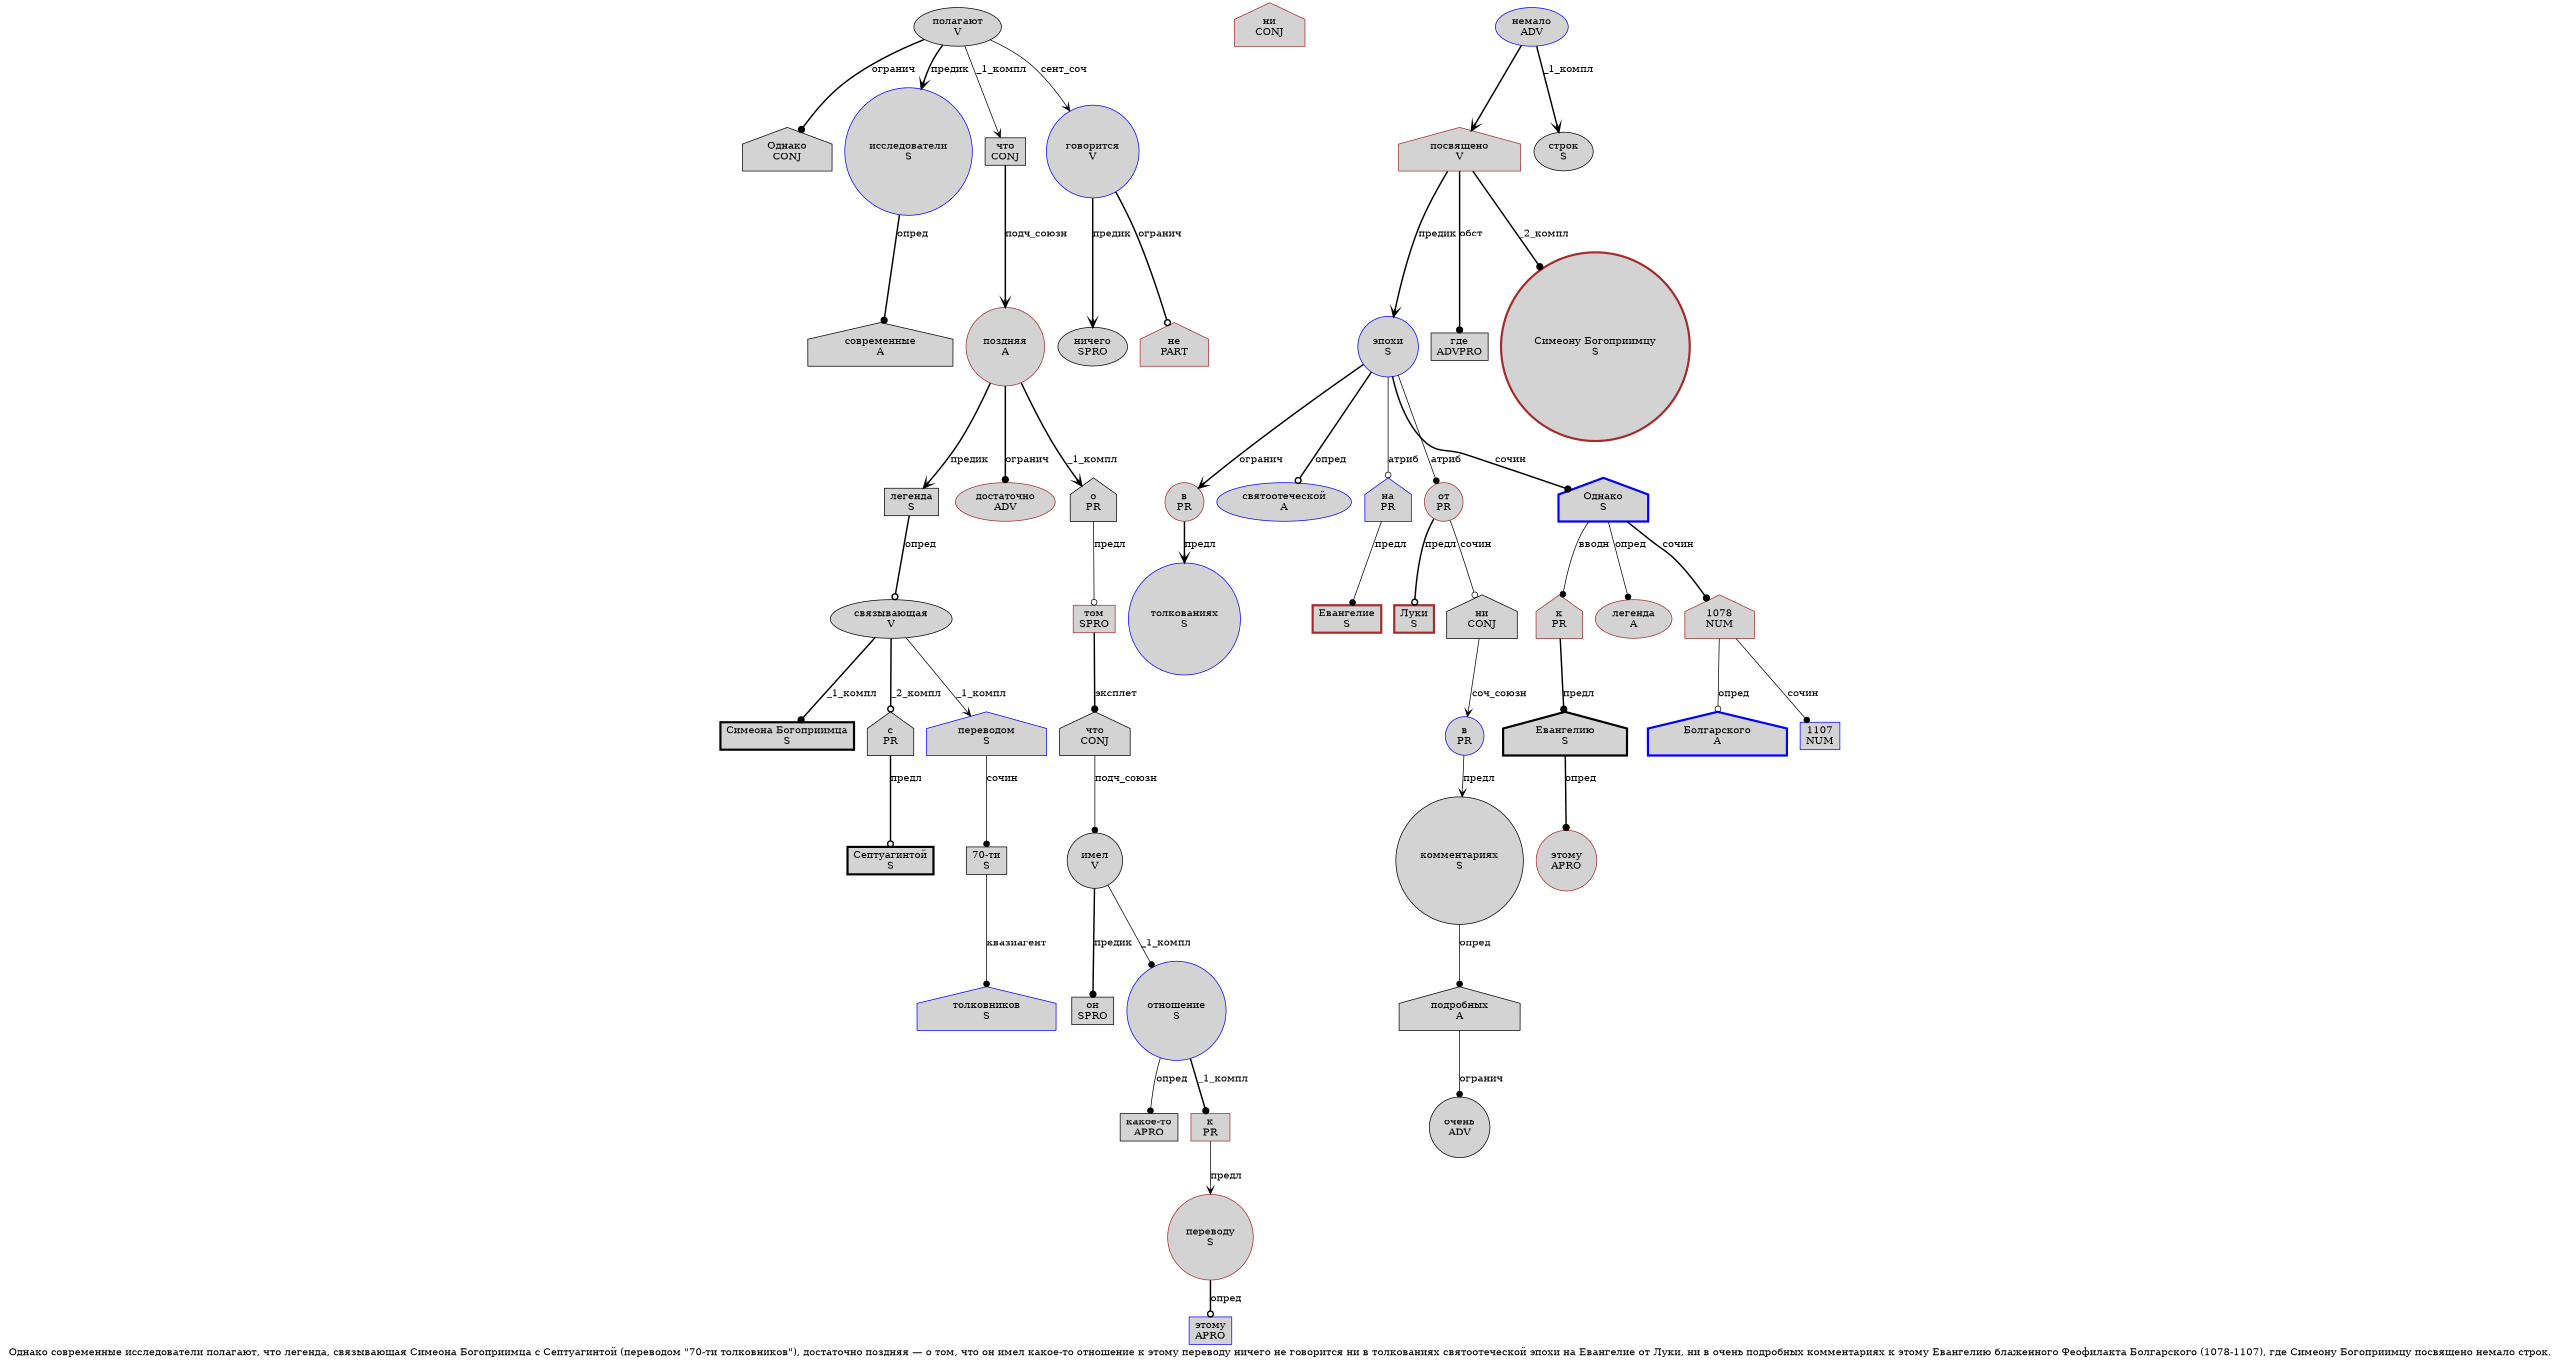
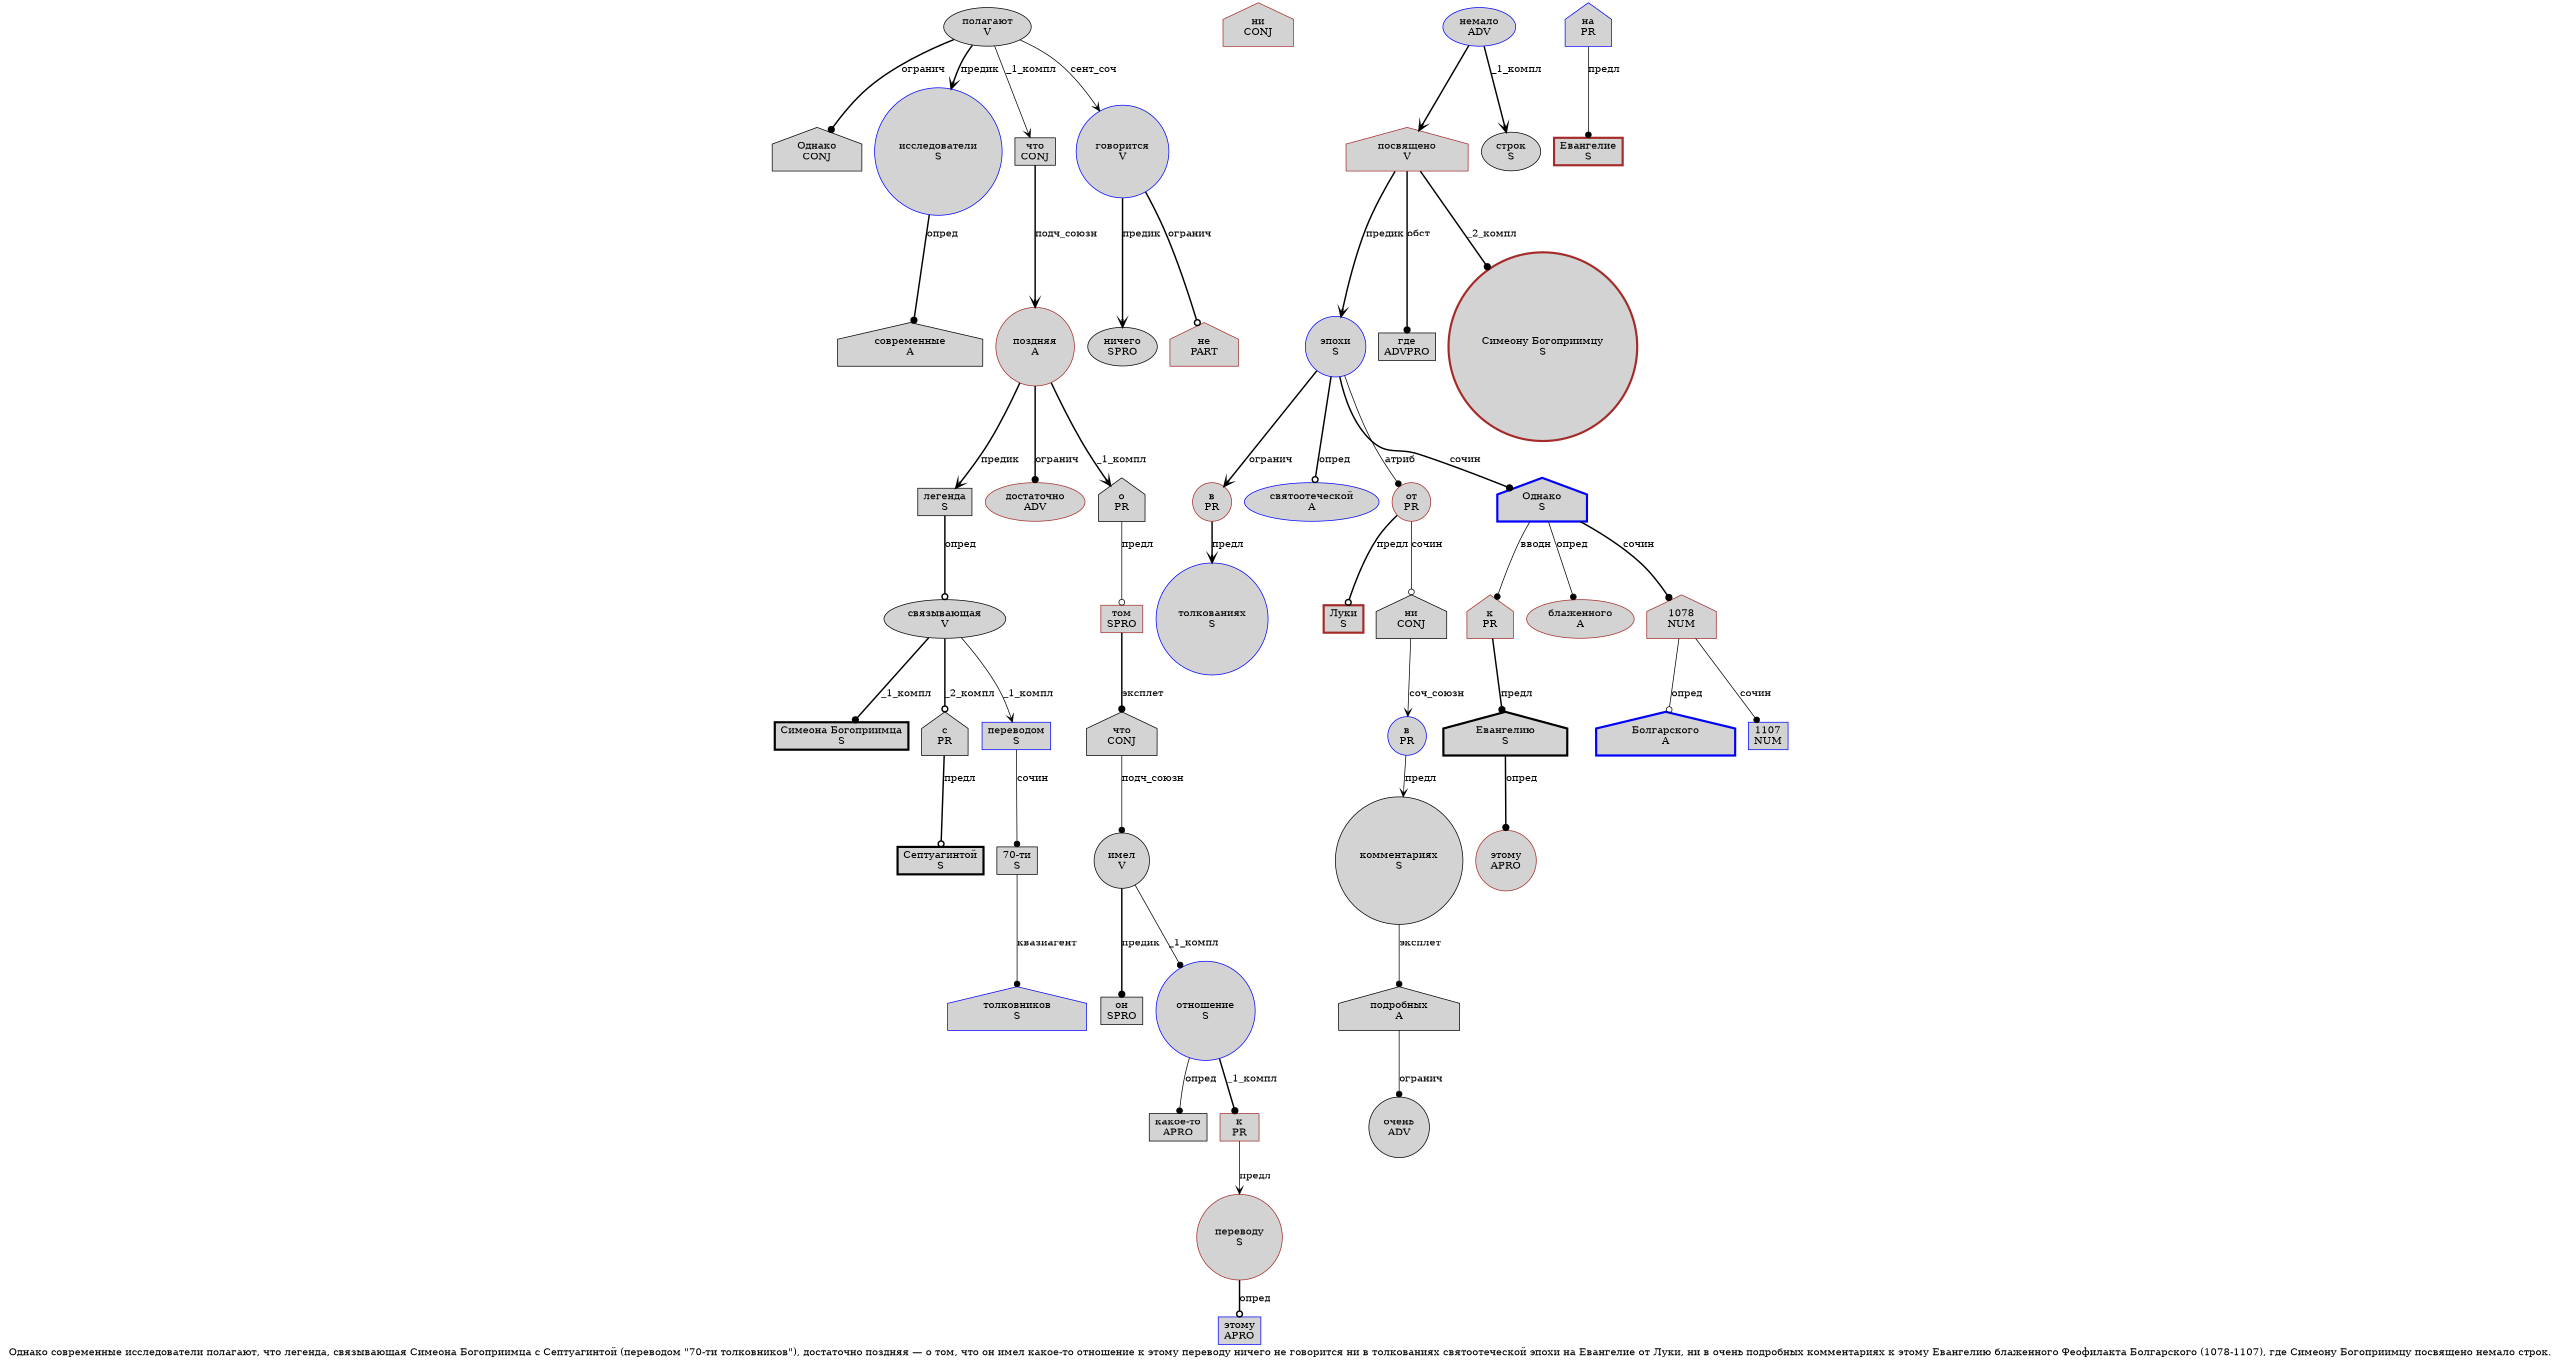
  digraph {
    label="Однако современные исследователи полагают, что легенда, связывающая Симеона Богоприимца с Септуагинтой (переводом \"70-ти толковников\"), достаточно поздняя — о том, что он имел какое-то отношение к этому переводу ничего не говорится ни в толкованиях святоотеческой эпохи на Евангелие от Луки, ни в очень подробных комментариях к этому Евангелию блаженного Феофилакта Болгарского (1078-1107), где Симеону Богоприимцу посвящено немало строк."
    node [color=black fillcolor=lightgray penwidth=1 shape=house style=filled]
    edge [arrowhead=dot style=bold]
    n1 [label="Однако\nCONJ"]
    n2 [label="современные\nA"]
    n3 [color=blue label="исследователи\nS" shape=circle]
    n4 [label="полагают\nV" shape=ellipse]
    n5 [label="что\nCONJ" shape=box]
    n6 [color=blue label="говорится\nV" shape=circle]
    n7 [color=brown label="поздняя\nA" shape=circle]
    n8 [label="ничего\nSPRO" shape=ellipse]
    n9 [color=brown label="не\nPART"]
    n10 [label="легенда\nS" shape=box]
    n11 [color=brown label="достаточно\nADV" shape=ellipse]
    n12 [label="о\nPR"]
    n13 [label="связывающая\nV" shape=ellipse]
    n14 [label="Симеона Богоприимца\nS" penwidth=3 shape=box]
    n15 [label="с\nPR"]
-   n16 [color=blue label="переводом\nS"]
+   n16 [color=blue label="переводом\nS" shape=box]
    n17 [label="Септуагинтой\nS" penwidth=3 shape=box]
    n18 [label="70-ти\nS" shape=box]
    n19 [color=blue label="толковников\nS"]
    n20 [color=brown label="том\nSPRO" shape=box]
    n21 [label="что\nCONJ"]
    n22 [label="имел\nV" shape=circle]
    n23 [label="он\nSPRO" shape=box]
    n24 [color=blue label="отношение\nS" shape=circle]
    n25 [label="какое-то\nAPRO" shape=box]
    n26 [color=brown label="к\nPR" shape=box]
    n27 [color=brown label="переводу\nS" shape=circle]
    n28 [color=blue label="этому\nAPRO" shape=box]
    n29 [color=brown label="ни\nCONJ"]
    n30 [color=brown label="в\nPR" shape=ellipse]
    n31 [color=blue label="толкованиях\nS" shape=circle]
    n32 [color=blue label="святоотеческой\nA" shape=ellipse]
    n33 [color=blue label="эпохи\nS" shape=circle]
    n34 [color=blue label="на\nPR"]
    n35 [color=brown label="от\nPR" shape=circle]
    n36 [color=blue label="Однако\nS" penwidth=3]
    n37 [color=brown label="Евангелие\nS" penwidth=3 shape=box]
    n38 [color=brown label="Луки\nS" penwidth=3 shape=box]
    n39 [label="ни\nCONJ"]
    n40 [color=brown label="к\nPR"]
-   n41 [color=brown label="легенда\nA" shape=ellipse]
+   n41 [color=brown label="блаженного\nA" shape=ellipse]
    n42 [color=brown label="1078\nNUM"]
    n43 [color=blue label="в\nPR" shape=circle]
    n44 [label="комментариях\nS" shape=circle]
    n45 [label="подробных\nA"]
    n46 [label="очень\nADV" shape=circle]
    n47 [label="Евангелию\nS" penwidth=3]
    n48 [color=brown label="этому\nAPRO" shape=circle]
    n49 [color=blue label="Болгарского\nA" penwidth=3]
    n50 [color=blue label="1107\nNUM" shape=box]
    n51 [label="где\nADVPRO" shape=box]
    n52 [color=brown label="Симеону Богоприимцу\nS" penwidth=3 shape=circle]
    n53 [color=brown label="посвящено\nV"]
    n54 [color=blue label="немало\nADV" shape=ellipse]
    n55 [label="строк\nS" shape=ellipse]
    n3 -> n2 [label="опред"]
    n4 -> n1 [label="огранич"]
    n4 -> n3 [arrowhead=vee label="предик"]
    n4 -> n5 [arrowhead=vee label="_1_компл" style=solid]
    n4 -> n6 [arrowhead=vee label="сент_соч" style=solid]
    n5 -> n7 [arrowhead=vee label="подч_союзн"]
    n6 -> n8 [arrowhead=vee label="предик"]
    n6 -> n9 [arrowhead=odot label="огранич"]
    n7 -> n10 [arrowhead=vee label="предик"]
    n7 -> n11 [label="огранич"]
    n7 -> n12 [arrowhead=vee label="_1_компл"]
    n10 -> n13 [arrowhead=odot label="опред"]
    n12 -> n20 [arrowhead=odot label="предл" style=solid]
    n13 -> n14 [label="_1_компл"]
    n13 -> n15 [arrowhead=odot label="_2_компл"]
    n13 -> n16 [arrowhead=vee label="_1_компл" style=solid]
    n15 -> n17 [arrowhead=odot label="предл"]
    n16 -> n18 [label="сочин" style=solid]
    n18 -> n19 [label="квазиагент" style=solid]
    n20 -> n21 [label="эксплет"]
    n21 -> n22 [label="подч_союзн" style=solid]
    n22 -> n23 [label="предик"]
    n22 -> n24 [label="_1_компл" style=solid]
    n24 -> n25 [label="опред" style=solid]
    n24 -> n26 [label="_1_компл"]
    n26 -> n27 [arrowhead=vee label="предл" style=solid]
    n27 -> n28 [arrowhead=odot label="опред"]
    n30 -> n31 [arrowhead=vee label="предл"]
    n33 -> n30 [arrowhead=vee label="огранич"]
    n33 -> n32 [arrowhead=odot label="опред"]
-   n33 -> n34 [arrowhead=odot label="атриб" style=solid]
    n33 -> n35 [label="атриб" style=solid]
    n33 -> n36 [label="сочин"]
    n34 -> n37 [label="предл" style=solid]
    n35 -> n38 [arrowhead=odot label="предл"]
    n35 -> n39 [arrowhead=odot label="сочин" style=solid]
    n36 -> n40 [label="вводн" style=solid]
    n36 -> n41 [label="опред" style=solid]
    n36 -> n42 [label="сочин"]
    n39 -> n43 [arrowhead=vee label="соч_союзн" style=solid]
    n40 -> n47 [label="предл"]
    n42 -> n49 [arrowhead=odot label="опред" style=solid]
    n42 -> n50 [label="сочин" style=solid]
    n43 -> n44 [arrowhead=vee label="предл" style=solid]
-   n44 -> n45 [label="опред" style=solid]
+   n44 -> n45 [label="эксплет" style=solid]
    n45 -> n46 [label="огранич" style=solid]
    n47 -> n48 [label="опред"]
    n53 -> n33 [arrowhead=vee label="предик"]
    n53 -> n51 [label="обст"]
    n53 -> n52 [label="_2_компл"]
    n54 -> n53 [arrowhead=vee]
    n54 -> n55 [arrowhead=vee label="_1_компл"]
  }
